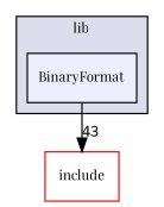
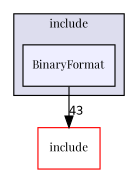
  digraph {
    compound=true
    fontname="Playfair Display"
    node [fontname="Playfair Display" fontsize=10 shape=box]
    n1 [fillcolor="#eeeeff" label=BinaryFormat pencolor=black style=filled]
    n2 [color=red label=include]
    subgraph cluster_1 {
      bgcolor="#ddddee"
      fontsize=10
-     label=lib
+     label=include
      pencolor=black
      n1
    }
    n1 -> n2 [headlabel=43 labeldistance=1.5 labelfontname=Helvetica labelfontsize=10 fontname="Playfair Display"]
  }
